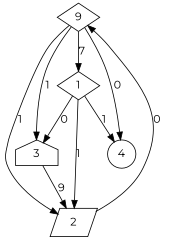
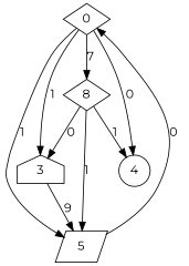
  digraph {
    fontname=Montserrat
    node [fontname=Montserrat shape=diamond]
    edge [fontname=Montserrat]
-   0 [label=9]
-   1
-   2 [shape=parallelogram]
+   0
+   1 [label=8]
+   2 [shape=parallelogram label=5]
    3 [shape=house]
    4 [shape=circle]
    0 -> 1 [label=7]
    0 -> 2 [label=1]
    0 -> 3 [label=1]
    0 -> 4 [label=0]
    1 -> 2 [label=1]
    1 -> 3 [label=0]
    1 -> 4 [label=1]
    2 -> 0 [label=0]
    3 -> 2 [label=9]
  }
